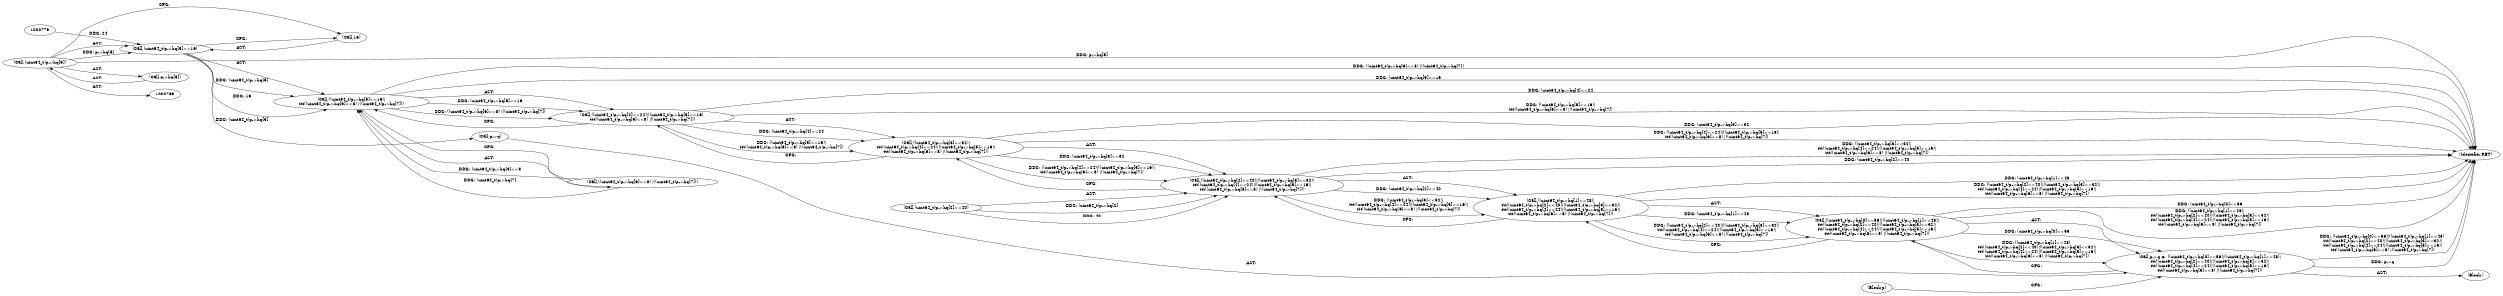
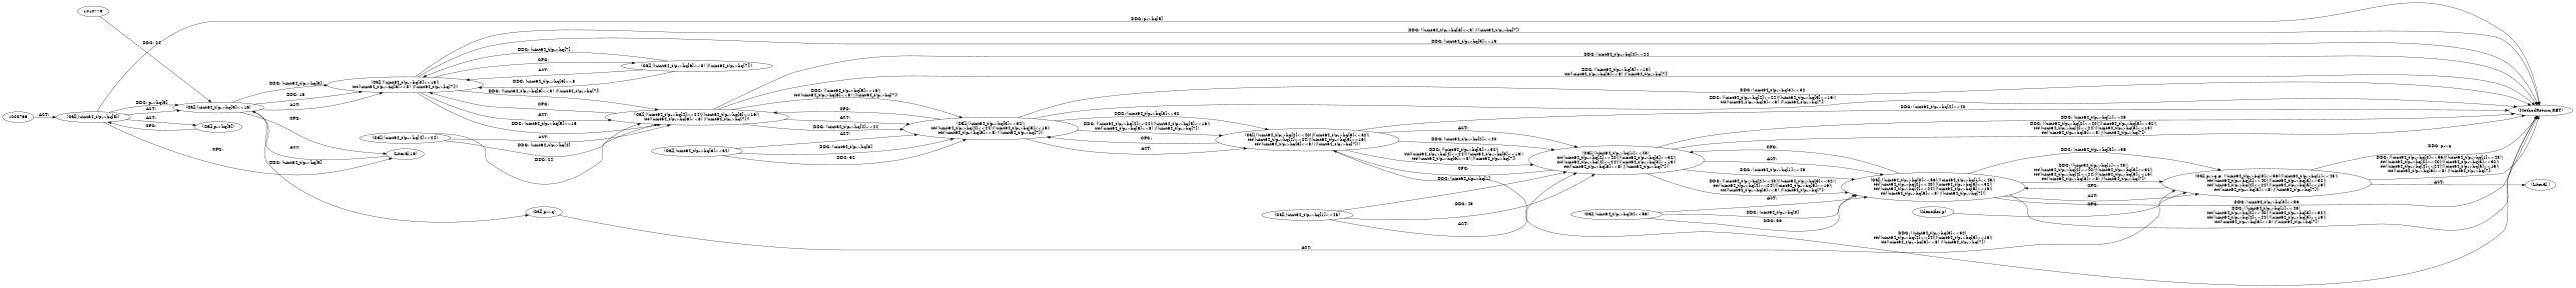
  digraph {
    rankdir=LR
    n1 [label="(Call,(uint64_t)p->hq[5])"]
    n2 [label="(Call,(uint64_t)p->hq[5]<<16)"]
-   n3 [label="(Identifier,RET)"]
+   n3 [label="(MethodReturn,RET)"]
    n4 [label="(Call,p->hq[5])"]
-   n5 [label="(Call,16)"]
+   n5 [label="(Literal,16)"]
    n6 [label="(Call,((uint64_t)p->hq[5]<<16)|\n\t\t\t((uint64_t)p->hq[6]<<8) |((uint64_t)p->hq[7]))"]
    n7 [label="(Call,p->q)"]
    n8 [label="(Call,((uint64_t)p->hq[4]<<24)|((uint64_t)p->hq[5]<<16)|\n\t\t\t((uint64_t)p->hq[6]<<8) |((uint64_t)p->hq[7]))"]
    n9 [label="(Call,((uint64_t)p->hq[6]<<8) |((uint64_t)p->hq[7]))"]
    n10 [label="(Call,((uint64_t)p->hq[3]<<32)|\n\t\t\t((uint64_t)p->hq[4]<<24)|((uint64_t)p->hq[5]<<16)|\n\t\t\t((uint64_t)p->hq[6]<<8) |((uint64_t)p->hq[7]))"]
    n11 [label="(Call,((uint64_t)p->hq[2]<<40)|((uint64_t)p->hq[3]<<32)|\n\t\t\t((uint64_t)p->hq[4]<<24)|((uint64_t)p->hq[5]<<16)|\n\t\t\t((uint64_t)p->hq[6]<<8) |((uint64_t)p->hq[7]))"]
    n12 [label="(Call,((uint64_t)p->hq[1]<<48)|\n\t\t\t((uint64_t)p->hq[2]<<40)|((uint64_t)p->hq[3]<<32)|\n\t\t\t((uint64_t)p->hq[4]<<24)|((uint64_t)p->hq[5]<<16)|\n\t\t\t((uint64_t)p->hq[6]<<8) |((uint64_t)p->hq[7]))"]
    n13 [label="(Call,((uint64_t)p->hq[0]<<56)|((uint64_t)p->hq[1]<<48)|\n\t\t\t((uint64_t)p->hq[2]<<40)|((uint64_t)p->hq[3]<<32)|\n\t\t\t((uint64_t)p->hq[4]<<24)|((uint64_t)p->hq[5]<<16)|\n\t\t\t((uint64_t)p->hq[6]<<8) |((uint64_t)p->hq[7]))"]
    n14 [label="(Call,p->q =  ((uint64_t)p->hq[0]<<56)|((uint64_t)p->hq[1]<<48)|\n\t\t\t((uint64_t)p->hq[2]<<40)|((uint64_t)p->hq[3]<<32)|\n\t\t\t((uint64_t)p->hq[4]<<24)|((uint64_t)p->hq[5]<<16)|\n\t\t\t((uint64_t)p->hq[6]<<8) |((uint64_t)p->hq[7]))"]
-   n15 [label="(Block,)"]
-   n16 [label="(Call,(uint64_t)p->hq[2]<<40)"]
-   n21 [label="(Block,p)"]
+   n15 [label="(Literal,)"]
+   n17 [label="(Call,(uint64_t)p->hq[0]<<56)"]
+   n18 [label="(Call,(uint64_t)p->hq[1]<<48)"]
+   n19 [label="(Call,(uint64_t)p->hq[3]<<32)"]
+   n20 [label="(Call,(uint64_t)p->hq[4]<<24)"]
+   n21 [label="(Identifier,p)"]
    1000769
-   1000779
+   1000779 [label=1010779]
    n1 -> n2 [label="AST: "]
    n1 -> n2 [label="DDG: p->hq[5]"]
    n1 -> n3 [label="DDG: p->hq[5]"]
    n1 -> n4 [label="AST: "]
    n1 -> n5 [label="CFG: "]
    n2 -> n5 [label="CFG: "]
    n2 -> n6 [label="AST: "]
    n2 -> n6 [label="DDG: (uint64_t)p->hq[5]"]
    n2 -> n6 [label="DDG: 16"]
    n2 -> n7 [label="DDG: (uint64_t)p->hq[5]"]
-   n4 -> n1 [label="AST: "]
+   n4 -> n1 [label="CFG: "]
    n5 -> n2 [label="AST: "]
    n6 -> n3 [label="DDG: ((uint64_t)p->hq[6]<<8) |((uint64_t)p->hq[7])"]
    n6 -> n3 [label="DDG: (uint64_t)p->hq[5]<<16"]
    n6 -> n8 [label="AST: "]
    n6 -> n8 [label="DDG: (uint64_t)p->hq[5]<<16"]
    n6 -> n8 [label="DDG: ((uint64_t)p->hq[6]<<8) |((uint64_t)p->hq[7])"]
    n6 -> n9 [label="CFG: "]
    n7 -> n14 [label="AST: "]
    n8 -> n3 [label="DDG: (uint64_t)p->hq[4]<<24"]
    n8 -> n3 [label="DDG: ((uint64_t)p->hq[5]<<16)|\n\t\t\t((uint64_t)p->hq[6]<<8) |((uint64_t)p->hq[7])"]
    n8 -> n6 [label="CFG: "]
    n8 -> n10 [label="AST: "]
    n8 -> n10 [label="DDG: (uint64_t)p->hq[4]<<24"]
    n8 -> n10 [label="DDG: ((uint64_t)p->hq[5]<<16)|\n\t\t\t((uint64_t)p->hq[6]<<8) |((uint64_t)p->hq[7])"]
    n9 -> n6 [label="AST: "]
    n9 -> n6 [label="DDG: (uint64_t)p->hq[6]<<8"]
    n9 -> n6 [label="DDG: (uint64_t)p->hq[7]"]
    n10 -> n3 [label="DDG: (uint64_t)p->hq[3]<<32"]
    n10 -> n3 [label="DDG: ((uint64_t)p->hq[4]<<24)|((uint64_t)p->hq[5]<<16)|\n\t\t\t((uint64_t)p->hq[6]<<8) |((uint64_t)p->hq[7])"]
    n10 -> n8 [label="CFG: "]
    n10 -> n11 [label="AST: "]
    n10 -> n11 [label="DDG: (uint64_t)p->hq[3]<<32"]
    n10 -> n11 [label="DDG: ((uint64_t)p->hq[4]<<24)|((uint64_t)p->hq[5]<<16)|\n\t\t\t((uint64_t)p->hq[6]<<8) |((uint64_t)p->hq[7])"]
    n11 -> n3 [label="DDG: ((uint64_t)p->hq[3]<<32)|\n\t\t\t((uint64_t)p->hq[4]<<24)|((uint64_t)p->hq[5]<<16)|\n\t\t\t((uint64_t)p->hq[6]<<8) |((uint64_t)p->hq[7])"]
    n11 -> n3 [label="DDG: (uint64_t)p->hq[2]<<40"]
    n11 -> n10 [label="CFG: "]
    n11 -> n12 [label="AST: "]
    n11 -> n12 [label="DDG: (uint64_t)p->hq[2]<<40"]
    n11 -> n12 [label="DDG: ((uint64_t)p->hq[3]<<32)|\n\t\t\t((uint64_t)p->hq[4]<<24)|((uint64_t)p->hq[5]<<16)|\n\t\t\t((uint64_t)p->hq[6]<<8) |((uint64_t)p->hq[7])"]
    n12 -> n3 [label="DDG: (uint64_t)p->hq[1]<<48"]
    n12 -> n3 [label="DDG: ((uint64_t)p->hq[2]<<40)|((uint64_t)p->hq[3]<<32)|\n\t\t\t((uint64_t)p->hq[4]<<24)|((uint64_t)p->hq[5]<<16)|\n\t\t\t((uint64_t)p->hq[6]<<8) |((uint64_t)p->hq[7])"]
    n12 -> n11 [label="CFG: "]
    n12 -> n13 [label="AST: "]
    n12 -> n13 [label="DDG: (uint64_t)p->hq[1]<<48"]
    n12 -> n13 [label="DDG: ((uint64_t)p->hq[2]<<40)|((uint64_t)p->hq[3]<<32)|\n\t\t\t((uint64_t)p->hq[4]<<24)|((uint64_t)p->hq[5]<<16)|\n\t\t\t((uint64_t)p->hq[6]<<8) |((uint64_t)p->hq[7])"]
    n13 -> n3 [label="DDG: (uint64_t)p->hq[0]<<56"]
    n13 -> n3 [label="DDG: ((uint64_t)p->hq[1]<<48)|\n\t\t\t((uint64_t)p->hq[2]<<40)|((uint64_t)p->hq[3]<<32)|\n\t\t\t((uint64_t)p->hq[4]<<24)|((uint64_t)p->hq[5]<<16)|\n\t\t\t((uint64_t)p->hq[6]<<8) |((uint64_t)p->hq[7])"]
    n13 -> n12 [label="CFG: "]
    n13 -> n14 [label="AST: "]
    n13 -> n14 [label="DDG: (uint64_t)p->hq[0]<<56"]
    n13 -> n14 [label="DDG: ((uint64_t)p->hq[1]<<48)|\n\t\t\t((uint64_t)p->hq[2]<<40)|((uint64_t)p->hq[3]<<32)|\n\t\t\t((uint64_t)p->hq[4]<<24)|((uint64_t)p->hq[5]<<16)|\n\t\t\t((uint64_t)p->hq[6]<<8) |((uint64_t)p->hq[7])"]
    n14 -> n3 [label="DDG: ((uint64_t)p->hq[0]<<56)|((uint64_t)p->hq[1]<<48)|\n\t\t\t((uint64_t)p->hq[2]<<40)|((uint64_t)p->hq[3]<<32)|\n\t\t\t((uint64_t)p->hq[4]<<24)|((uint64_t)p->hq[5]<<16)|\n\t\t\t((uint64_t)p->hq[6]<<8) |((uint64_t)p->hq[7])"]
    n14 -> n3 [label="DDG: p->q"]
    n14 -> n13 [label="CFG: "]
    n14 -> n15 [label="AST: "]
-   n16 -> n11 [label="AST: "]
-   n16 -> n11 [label="DDG: (uint64_t)p->hq[2]"]
-   n16 -> n11 [label="DDG: 40"]
+   n17 -> n13 [label="AST: "]
+   n17 -> n13 [label="DDG: (uint64_t)p->hq[0]"]
+   n17 -> n13 [label="DDG: 56"]
+   n18 -> n12 [label="AST: "]
+   n18 -> n12 [label="DDG: (uint64_t)p->hq[1]"]
+   n18 -> n12 [label="DDG: 48"]
+   n19 -> n10 [label="AST: "]
+   n19 -> n10 [label="DDG: (uint64_t)p->hq[3]"]
+   n19 -> n10 [label="DDG: 32"]
+   n20 -> n8 [label="AST: "]
+   n20 -> n8 [label="DDG: (uint64_t)p->hq[4]"]
+   n20 -> n8 [label="DDG: 24"]
    n21 -> n14 [label="CFG: "]
-   n1 -> 1000769 [label="AST: "]
+   1000769 -> n1 [label="AST: "]
    1000779 -> n2 [label="DDG: 24"]
  }
